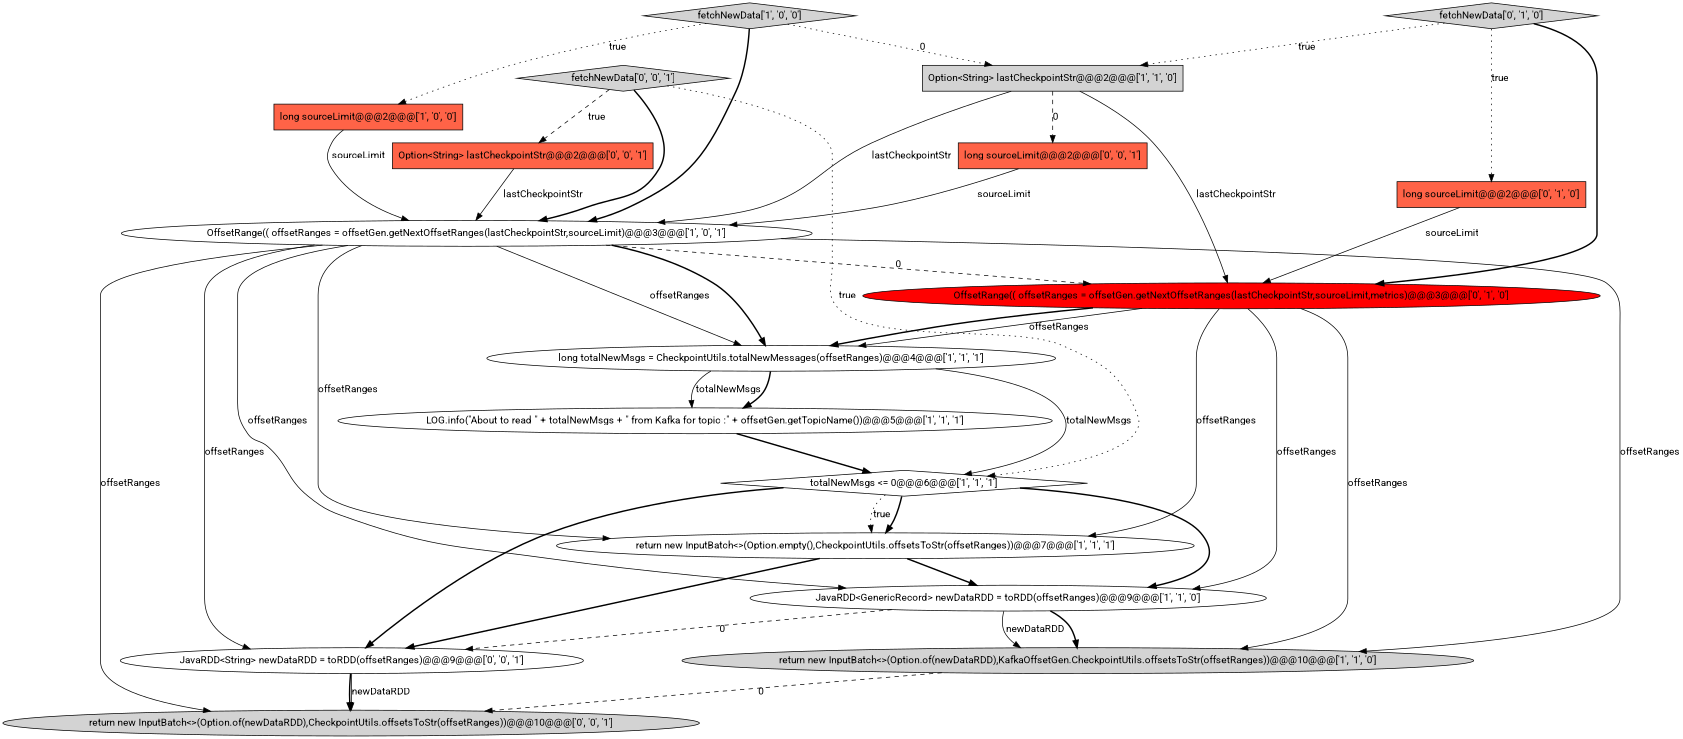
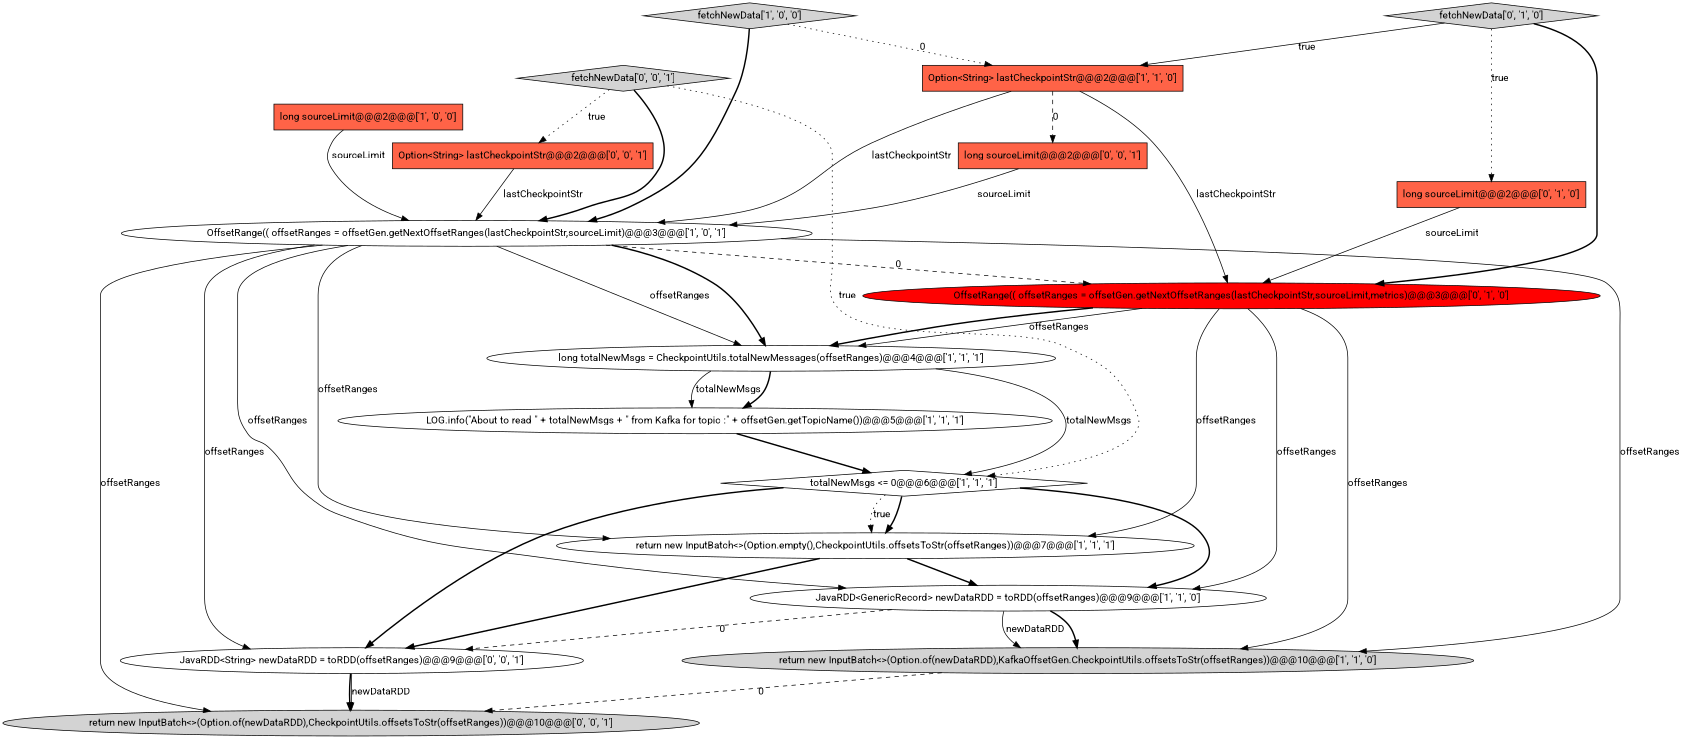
  digraph {
    fontname=Roboto
    node [fillcolor=white fontname=Roboto shape=ellipse style=filled]
    edge [fontname=Roboto style=solid]
    n1 [fillcolor=tomato label="Option<String> lastCheckpointStr@@@2@@@['0', '0', '1']" shape=box]
    n2 [label="OffsetRange(( offsetRanges = offsetGen.getNextOffsetRanges(lastCheckpointStr,sourceLimit)@@@3@@@['1', '0', '1']"]
    n3 [label="JavaRDD<String> newDataRDD = toRDD(offsetRanges)@@@9@@@['0', '0', '1']"]
    n4 [fillcolor=lightgray label="return new InputBatch<>(Option.of(newDataRDD),CheckpointUtils.offsetsToStr(offsetRanges))@@@10@@@['0', '0', '1']"]
    n5 [label="JavaRDD<GenericRecord> newDataRDD = toRDD(offsetRanges)@@@9@@@['1', '1', '0']"]
    n6 [label="return new InputBatch<>(Option.empty(),CheckpointUtils.offsetsToStr(offsetRanges))@@@7@@@['1', '1', '1']"]
    n7 [fillcolor=lightgray label="return new InputBatch<>(Option.of(newDataRDD),KafkaOffsetGen.CheckpointUtils.offsetsToStr(offsetRanges))@@@10@@@['1', '1', '0']"]
    n8 [fillcolor=red label="OffsetRange(( offsetRanges = offsetGen.getNextOffsetRanges(lastCheckpointStr,sourceLimit,metrics)@@@3@@@['0', '1', '0']"]
    n9 [label="long totalNewMsgs = CheckpointUtils.totalNewMessages(offsetRanges)@@@4@@@['1', '1', '1']"]
    n10 [fillcolor=lightgray label="fetchNewData['1', '0', '0']" shape=diamond]
    n11 [fillcolor=tomato label="long sourceLimit@@@2@@@['1', '0', '0']" shape=box]
-   n12 [fillcolor=lightgray label="Option<String> lastCheckpointStr@@@2@@@['1', '1', '0']" shape=box]
+   n12 [fillcolor=tomato label="Option<String> lastCheckpointStr@@@2@@@['1', '1', '0']" shape=box]
    n13 [fillcolor=tomato label="long sourceLimit@@@2@@@['0', '0', '1']" shape=box]
    n14 [fillcolor=lightgray label="fetchNewData['0', '0', '1']" shape=diamond]
    n15 [label="totalNewMsgs <= 0@@@6@@@['1', '1', '1']" shape=diamond]
    n16 [label="LOG.info(\"About to read \" + totalNewMsgs + \" from Kafka for topic :\" + offsetGen.getTopicName())@@@5@@@['1', '1', '1']"]
    n17 [fillcolor=tomato label="long sourceLimit@@@2@@@['0', '1', '0']" shape=box]
    n18 [fillcolor=lightgray label="fetchNewData['0', '1', '0']" shape=diamond]
    n1 -> n2 [label=lastCheckpointStr]
    n2 -> n3 [label=offsetRanges]
    n2 -> n4 [label=offsetRanges]
    n2 -> n5 [label=offsetRanges]
    n2 -> n6 [label=offsetRanges]
    n2 -> n7 [label=offsetRanges]
    n2 -> n8 [label=0 style=dashed]
    n2 -> n9 [label=offsetRanges]
    n2 -> n9 [style=bold]
    n3 -> n4 [style=bold]
    n3 -> n4 [label=newDataRDD]
    n5 -> n3 [label=0 style=dashed]
    n5 -> n7 [style=bold]
    n5 -> n7 [label=newDataRDD]
    n6 -> n3 [style=bold]
    n6 -> n5 [style=bold]
    n7 -> n4 [label=0 style=dashed]
    n8 -> n5 [label=offsetRanges]
    n8 -> n6 [label=offsetRanges]
    n8 -> n7 [label=offsetRanges]
    n8 -> n9 [label=offsetRanges]
    n8 -> n9 [style=bold]
    n9 -> n15 [label=totalNewMsgs]
    n9 -> n16 [label=totalNewMsgs]
    n9 -> n16 [style=bold]
    n10 -> n2 [style=bold]
-   n10 -> n11 [label=true style=dotted]
    n10 -> n12 [label=0 style=dotted]
    n11 -> n2 [label=sourceLimit]
    n12 -> n2 [label=lastCheckpointStr]
    n12 -> n8 [label=lastCheckpointStr]
    n12 -> n13 [label=0 style=dashed]
    n13 -> n2 [label=sourceLimit]
-   n14 -> n1 [label=true style=dashed]
+   n14 -> n1 [label=true style=dotted]
    n14 -> n2 [style=bold]
    n14 -> n15 [label=true style=dotted]
    n15 -> n3 [style=bold]
    n15 -> n5 [style=bold]
    n15 -> n6 [style=bold]
    n15 -> n6 [label=true style=dotted]
    n16 -> n15 [style=bold]
    n17 -> n8 [label=sourceLimit]
    n18 -> n8 [style=bold]
-   n18 -> n12 [label=true style=dotted]
+   n18 -> n12 [label=true]
    n18 -> n17 [label=true style=dotted]
  }
